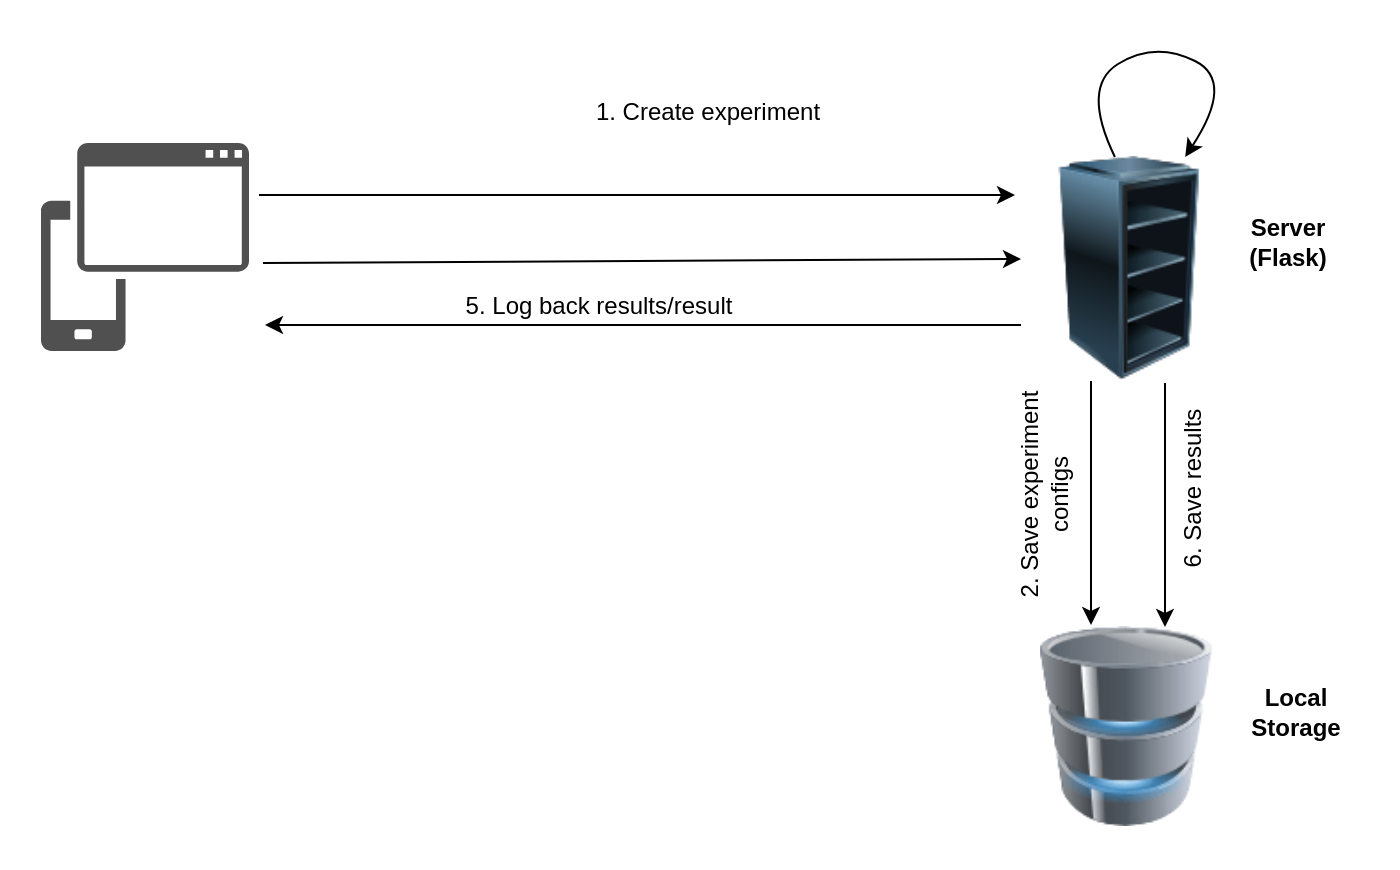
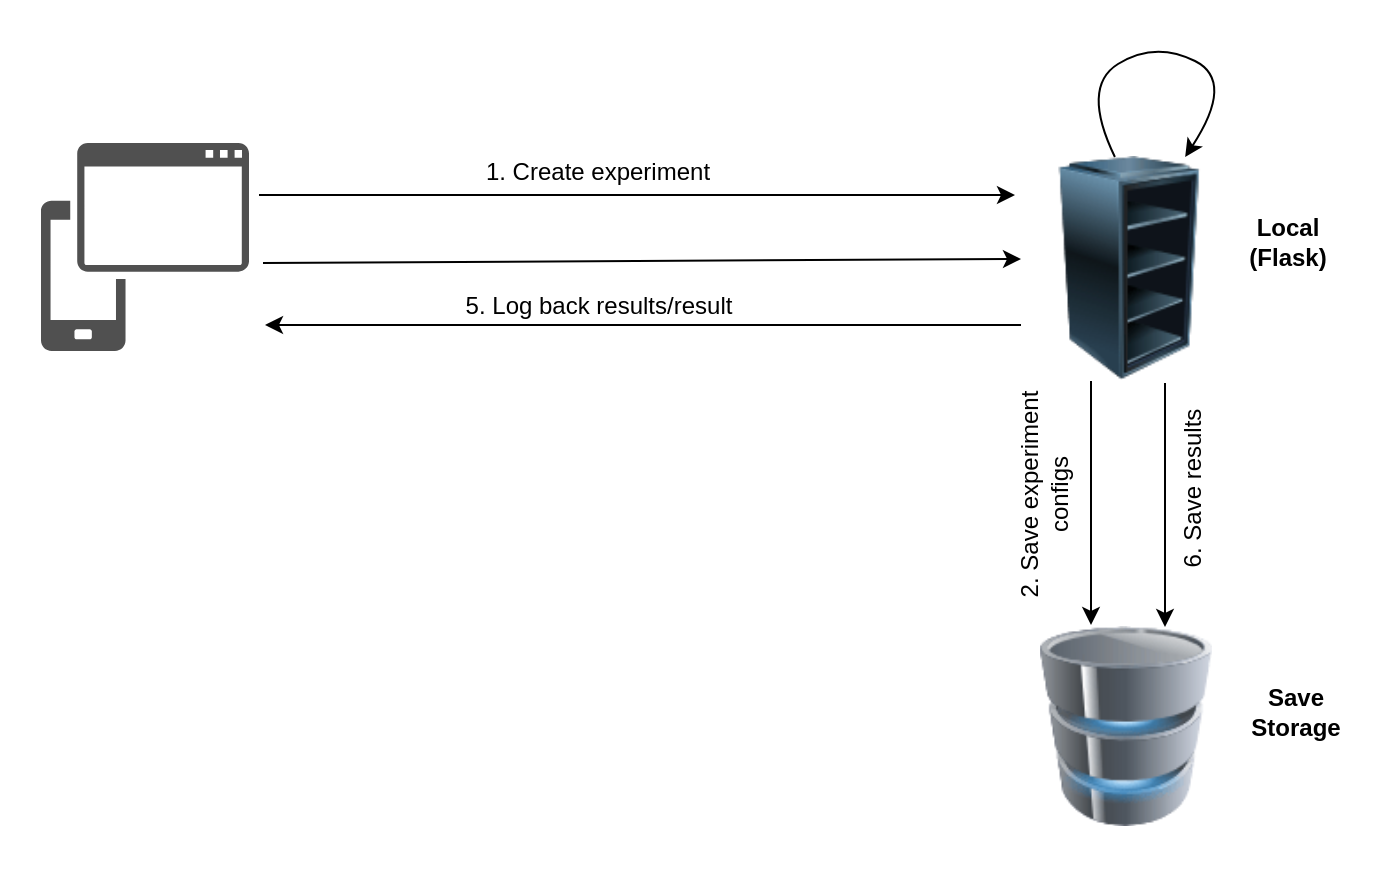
  <mxCell id="0" />
  <mxCell id="1" parent="0" />
  <mxCell id="2" value="" style="sketch=0;pointerEvents=1;shadow=0;dashed=0;html=1;strokeColor=none;labelPosition=center;verticalLabelPosition=bottom;verticalAlign=top;align=center;fillColor=#505050;shape=mxgraph.mscae.intune.device_os" vertex="1" parent="1"><mxGeometry x="20" y="71" width="104" height="104" as="geometry" /></mxCell>
  <mxCell id="3" value="" style="image;html=1;image=img/lib/clip_art/computers/Server_Rack_Empty_128x128.png" vertex="1" parent="1"><mxGeometry x="510" y="78" width="109.43" height="112" as="geometry" /></mxCell>
  <mxCell id="4" value="" style="image;html=1;image=img/lib/clip_art/computers/Database_128x128.png" vertex="1" parent="1"><mxGeometry x="510" y="313" width="106" height="100" as="geometry" /></mxCell>
- <mxCell id="5" value="Server&lt;br&gt;(Flask)" style="text;html=1;align=center;verticalAlign=middle;whiteSpace=wrap;rounded=0;fontStyle=1" vertex="1" parent="1"><mxGeometry x="614" y="106" width="60" height="30" as="geometry" /></mxCell>
- <mxCell id="6" value="Local Storage" style="text;html=1;align=center;verticalAlign=middle;whiteSpace=wrap;rounded=0;fontStyle=1" vertex="1" parent="1"><mxGeometry x="617.72" y="341" width="60" height="30" as="geometry" /></mxCell>
+ <mxCell id="5" value="Local&lt;br&gt;(Flask)" style="text;html=1;align=center;verticalAlign=middle;whiteSpace=wrap;rounded=0;fontStyle=1" vertex="1" parent="1"><mxGeometry x="614" y="106" width="60" height="30" as="geometry" /></mxCell>
+ <mxCell id="6" value="Save Storage" style="text;html=1;align=center;verticalAlign=middle;whiteSpace=wrap;rounded=0;fontStyle=1" vertex="1" parent="1"><mxGeometry x="617.72" y="341" width="60" height="30" as="geometry" /></mxCell>
  <mxCell id="7" value="" style="endArrow=classic;html=1;rounded=0;" edge="1" parent="1"><mxGeometry width="50" height="50" relative="1" as="geometry"><mxPoint x="129" y="97" as="sourcePoint" /><mxPoint x="507" y="97" as="targetPoint" /></mxGeometry></mxCell>
- <mxCell id="8" value="&lt;span&gt;1. Create experiment&lt;/span&gt;" style="text;html=1;align=center;verticalAlign=middle;whiteSpace=wrap;rounded=0;fontStyle=0" vertex="1" parent="1"><mxGeometry x="293" y="41" width="122" height="30" as="geometry" /></mxCell>
+ <mxCell id="8" value="&lt;span&gt;1. Create experiment&lt;/span&gt;" style="text;html=1;align=center;verticalAlign=middle;whiteSpace=wrap;rounded=0;fontStyle=0" vertex="1" parent="1"><mxGeometry x="238" y="71" width="122" height="30" as="geometry" /></mxCell>
  <mxCell id="9" value="" style="endArrow=classic;html=1;rounded=0;entryX=0;entryY=0.25;entryDx=0;entryDy=0;" edge="1" parent="1"><mxGeometry width="50" height="50" relative="1" as="geometry"><mxPoint x="131" y="131" as="sourcePoint" /><mxPoint x="510" y="129" as="targetPoint" /></mxGeometry></mxCell>
  <mxCell id="10" value="" style="curved=1;endArrow=classic;html=1;rounded=0;exitX=0.429;exitY=0;exitDx=0;exitDy=0;exitPerimeter=0;entryX=0.75;entryY=0;entryDx=0;entryDy=0;" edge="1" parent="1" source="3" target="3"><mxGeometry width="50" height="50" relative="1" as="geometry"><mxPoint x="351" y="51" as="sourcePoint" /><mxPoint x="611" y="30" as="targetPoint" /><Array as="points"><mxPoint x="540" y="43" /><mxPoint x="577" y="20" /><mxPoint x="617" y="40" /></Array></mxGeometry></mxCell>
  <mxCell id="11" value="" style="endArrow=classic;html=1;rounded=0;exitX=0;exitY=0.75;exitDx=0;exitDy=0;" edge="1" parent="1" source="3"><mxGeometry width="50" height="50" relative="1" as="geometry"><mxPoint x="131" y="164" as="sourcePoint" /><mxPoint x="132" y="162" as="targetPoint" /></mxGeometry></mxCell>
  <mxCell id="12" value="&lt;span&gt;5. Log back results/result&lt;/span&gt;" style="text;html=1;align=center;verticalAlign=middle;whiteSpace=wrap;rounded=0;fontStyle=0" vertex="1" parent="1"><mxGeometry x="221.5" y="138" width="155" height="30" as="geometry" /></mxCell>
  <mxCell id="13" value="" style="endArrow=classic;html=1;rounded=0;entryX=0.5;entryY=0;entryDx=0;entryDy=0;" edge="1" parent="1"><mxGeometry width="50" height="50" relative="1" as="geometry"><mxPoint x="545" y="190" as="sourcePoint" /><mxPoint x="545" y="312" as="targetPoint" /></mxGeometry></mxCell>
  <mxCell id="14" value="&lt;span&gt;2. Save experiment configs&lt;/span&gt;" style="text;html=1;align=center;verticalAlign=middle;whiteSpace=wrap;rounded=0;fontStyle=0;rotation=-90;" vertex="1" parent="1"><mxGeometry x="461" y="232" width="122" height="30" as="geometry" /></mxCell>
  <mxCell id="15" value="" style="endArrow=classic;html=1;rounded=0;entryX=0.5;entryY=0;entryDx=0;entryDy=0;" edge="1" parent="1"><mxGeometry width="50" height="50" relative="1" as="geometry"><mxPoint x="582" y="191" as="sourcePoint" /><mxPoint x="582" y="313" as="targetPoint" /></mxGeometry></mxCell>
  <mxCell id="16" value="&lt;span&gt;6. Save results&lt;/span&gt;" style="text;html=1;align=center;verticalAlign=middle;whiteSpace=wrap;rounded=0;fontStyle=0;rotation=-90;" vertex="1" parent="1"><mxGeometry x="519" y="229" width="155" height="30" as="geometry" /></mxCell>
